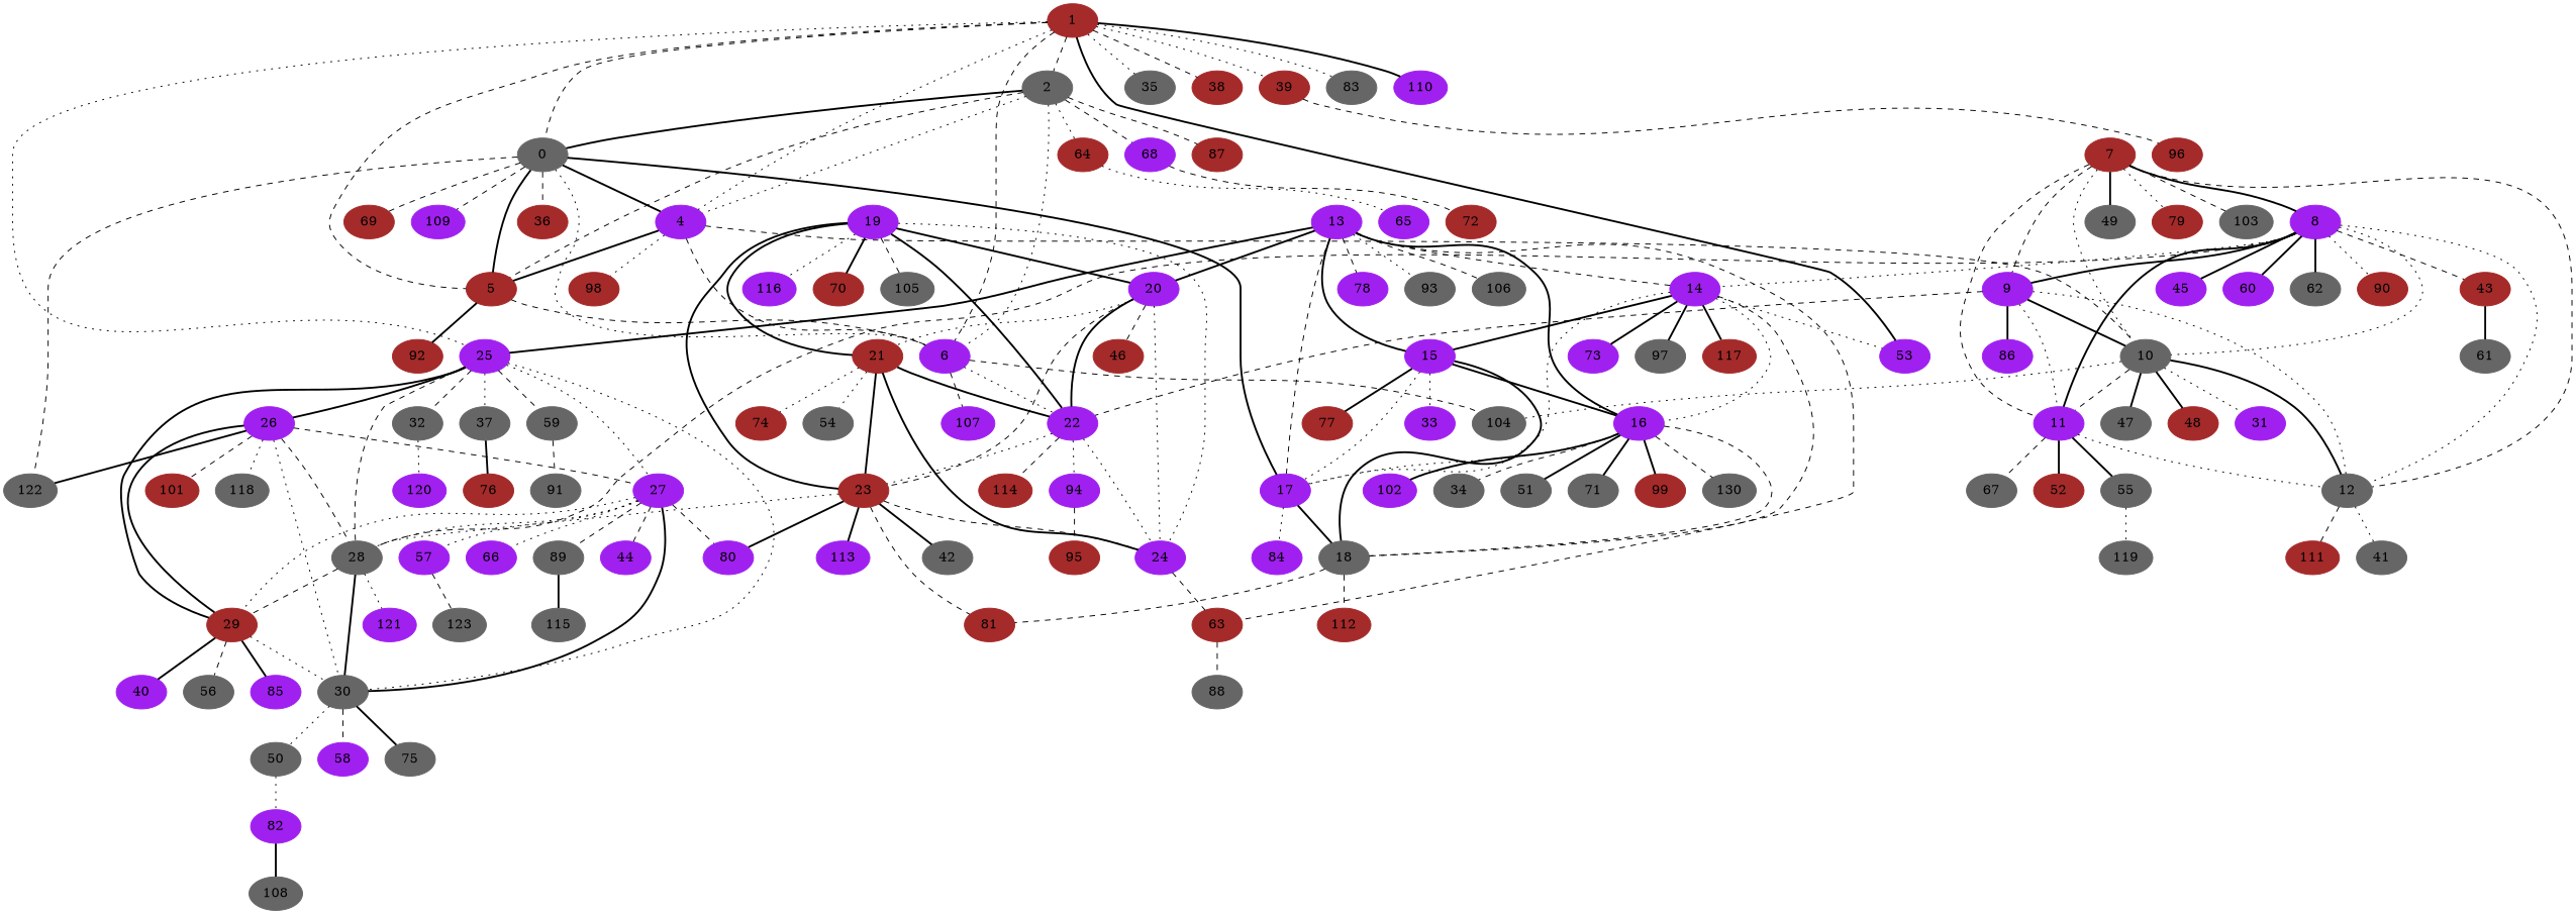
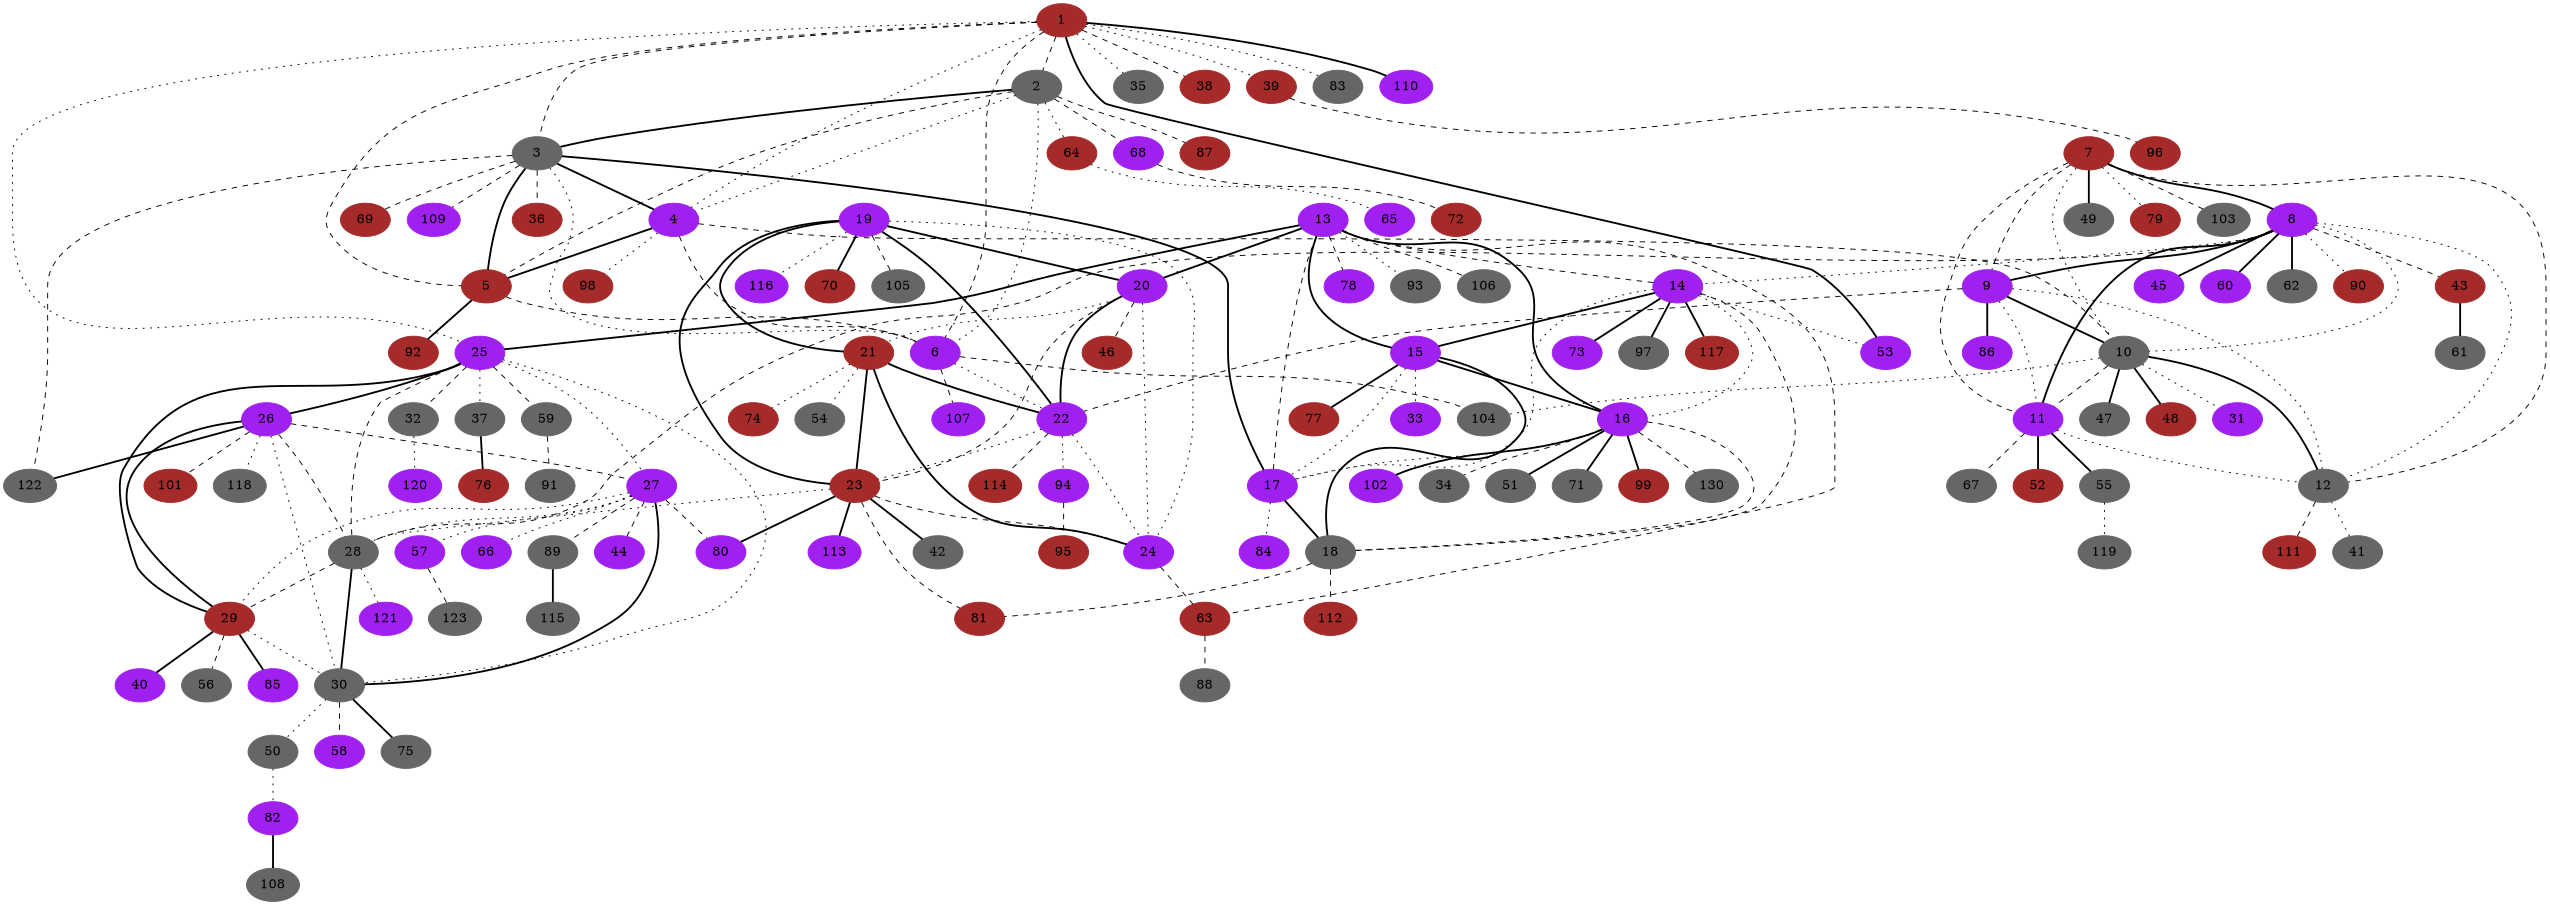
  graph {
    node [color=purple style=filled]
    edge [style=dashed]
    1 [color=brown]
    2 [color=gray40]
-   3 [color=gray40 label=0]
+   3 [color=gray40]
    4
    5 [color=brown]
    6
    25
    35 [color=gray40]
    38 [color=brown]
    39 [color=brown]
    53
    83 [color=gray40]
    110
    64 [color=brown]
    68
    87 [color=brown]
    17
    36 [color=brown]
    69 [color=brown]
    109
    122 [color=gray40]
    10 [color=gray40]
    98 [color=brown]
    92 [color=brown]
    22
    104 [color=gray40]
    107
    28 [color=gray40]
    26
    27
    29 [color=brown]
    30 [color=gray40]
    32 [color=gray40]
    37 [color=gray40]
    59 [color=gray40]
    96 [color=brown]
    65
    72 [color=brown]
    18 [color=gray40]
    84
    11
    12 [color=gray40]
    31
    47 [color=gray40]
    48 [color=brown]
    23 [color=brown]
    24
    94
    114 [color=brown]
    7 [color=brown]
    8
    9
    49 [color=gray40]
    79 [color=brown]
    103 [color=gray40]
    14
    43 [color=brown]
    45
    60
    62 [color=gray40]
    90 [color=brown]
    86
    52 [color=brown]
    55 [color=gray40]
    67 [color=gray40]
    41 [color=gray40]
    111 [color=brown]
    15
    16
    73
    97 [color=gray40]
    117 [color=brown]
    121
    61 [color=gray40]
    119 [color=gray40]
    13
    20
    63 [color=brown]
    78
    93 [color=gray40]
    106 [color=gray40]
    33
    77 [color=brown]
    34 [color=gray40]
    51 [color=gray40]
    71 [color=gray40]
    99 [color=brown]
    n88 [color=gray40 label=130]
    102
    81 [color=brown]
    112 [color=brown]
    21 [color=brown]
    46 [color=brown]
    88 [color=gray40]
    19
    70 [color=brown]
    105 [color=gray40]
    116
    54 [color=gray40]
    74 [color=brown]
    42 [color=gray40]
    80
    113
    95 [color=brown]
    101 [color=brown]
    118 [color=gray40]
    44
    57
    66
    89 [color=gray40]
    40
    56 [color=gray40]
    85
    50 [color=gray40]
    58
    75 [color=gray40]
    120
    76 [color=brown]
    91 [color=gray40]
    123 [color=gray40]
    115 [color=gray40]
    82
    108 [color=gray40]
    1 -- 2
    1 -- 3
    1 -- 4 [style=dotted]
    1 -- 5
    1 -- 6
    1 -- 25 [style=dotted]
    1 -- 35 [style=dotted]
    1 -- 38
    1 -- 39 [style=dotted]
    1 -- 53 [style=bold]
    1 -- 83 [style=dotted]
    1 -- 110 [style=bold]
    2 -- 3 [style=bold]
    2 -- 4 [style=dotted]
    2 -- 5
    2 -- 6 [style=dotted]
    2 -- 64 [style=dotted]
    2 -- 68
    2 -- 87
    3 -- 4 [style=bold]
    3 -- 5 [style=bold]
    3 -- 6 [style=dotted]
    3 -- 17 [style=bold]
    3 -- 36
    3 -- 69
    3 -- 109
    3 -- 122
    4 -- 5 [style=bold]
    4 -- 6
    4 -- 10
    4 -- 98 [style=dotted]
    5 -- 6
    5 -- 92 [style=bold]
    6 -- 22 [style=dotted]
    6 -- 104
    6 -- 107
    25 -- 28
    25 -- 26 [style=bold]
    25 -- 27 [style=dotted]
    25 -- 29 [style=bold]
    25 -- 30 [style=dotted]
    25 -- 32
    25 -- 37 [style=dotted]
    25 -- 59
    39 -- 96
    64 -- 65 [style=dotted]
    68 -- 72
    17 -- 18 [style=bold]
    17 -- 84 [style=dotted]
    10 -- 104 [style=dotted]
    10 -- 11
    10 -- 12 [style=bold]
    10 -- 31 [style=dotted]
    10 -- 47 [style=bold]
    10 -- 48 [style=bold]
    22 -- 23 [style=dotted]
    22 -- 24 [style=dotted]
    22 -- 94 [style=dotted]
    22 -- 114
    28 -- 29
    28 -- 30 [style=bold]
    28 -- 121 [style=dotted]
    26 -- 122 [style=bold]
    26 -- 28
    26 -- 27
    26 -- 29 [style=bold]
    26 -- 30 [style=dotted]
    26 -- 101
    26 -- 118 [style=dotted]
    27 -- 28 [style=dotted]
    27 -- 29 [style=dotted]
    27 -- 30 [style=bold]
    27 -- 80
    27 -- 44
    27 -- 57 [style=dotted]
    27 -- 66 [style=dotted]
    27 -- 89
    29 -- 30 [style=dotted]
    29 -- 40 [style=bold]
    29 -- 56
    29 -- 85 [style=bold]
    30 -- 50 [style=dotted]
    30 -- 58
    30 -- 75 [style=bold]
    32 -- 120 [style=dotted]
    37 -- 76 [style=bold]
    59 -- 91
    18 -- 81
    18 -- 112
    11 -- 12 [style=dotted]
    11 -- 52 [style=bold]
    11 -- 55 [style=bold]
    11 -- 67
    12 -- 41 [style=dotted]
    12 -- 111
    23 -- 28 [style=dotted]
    23 -- 24
    23 -- 81
    23 -- 42 [style=bold]
    23 -- 80 [style=bold]
    23 -- 113 [style=bold]
    24 -- 63
    94 -- 95
    7 -- 10 [style=dotted]
    7 -- 11
    7 -- 12
    7 -- 8 [style=bold]
    7 -- 9
    7 -- 49 [style=bold]
    7 -- 79 [style=dotted]
    7 -- 103
    8 -- 10 [style=dotted]
    8 -- 28
    8 -- 11 [style=bold]
    8 -- 12 [style=dotted]
    8 -- 9 [style=bold]
    8 -- 14 [style=dotted]
    8 -- 43
    8 -- 45 [style=bold]
    8 -- 60 [style=bold]
    8 -- 62 [style=bold]
    8 -- 90 [style=dotted]
    9 -- 10 [style=bold]
    9 -- 22
    9 -- 11 [style=dotted]
    9 -- 12 [style=dotted]
    9 -- 86 [style=bold]
    14 -- 53 [style=dotted]
    14 -- 17 [style=dotted]
    14 -- 18
    14 -- 15 [style=bold]
    14 -- 16 [style=dotted]
    14 -- 73 [style=bold]
    14 -- 97 [style=bold]
    14 -- 117 [style=bold]
    43 -- 61 [style=bold]
    55 -- 119 [style=dotted]
    15 -- 17 [style=dotted]
    15 -- 18 [style=bold]
    15 -- 16 [style=bold]
    15 -- 33 [style=dotted]
    15 -- 77 [style=bold]
    16 -- 17 [style=dotted]
    16 -- 18
    16 -- 34
    16 -- 51 [style=bold]
    16 -- 71 [style=bold]
    16 -- 99 [style=bold]
    16 -- n88
    16 -- 102 [style=bold]
    13 -- 25 [style=bold]
    13 -- 17
    13 -- 14
    13 -- 15 [style=bold]
    13 -- 16 [style=bold]
    13 -- 20 [style=bold]
    13 -- 63
    13 -- 78
    13 -- 93 [style=dotted]
    13 -- 106
    20 -- 22 [style=bold]
    20 -- 23
    20 -- 24 [style=dotted]
    20 -- 21 [style=dotted]
    20 -- 46
    63 -- 88
    21 -- 22 [style=bold]
    21 -- 23 [style=bold]
    21 -- 24 [style=bold]
    21 -- 54 [style=dotted]
    21 -- 74 [style=dotted]
    19 -- 22 [style=bold]
    19 -- 23 [style=bold]
    19 -- 24 [style=dotted]
    19 -- 20 [style=bold]
    19 -- 21 [style=bold]
    19 -- 70 [style=bold]
    19 -- 105
    19 -- 116 [style=dotted]
    57 -- 123
    89 -- 115 [style=bold]
    50 -- 82 [style=dotted]
    82 -- 108 [style=bold]
  }
